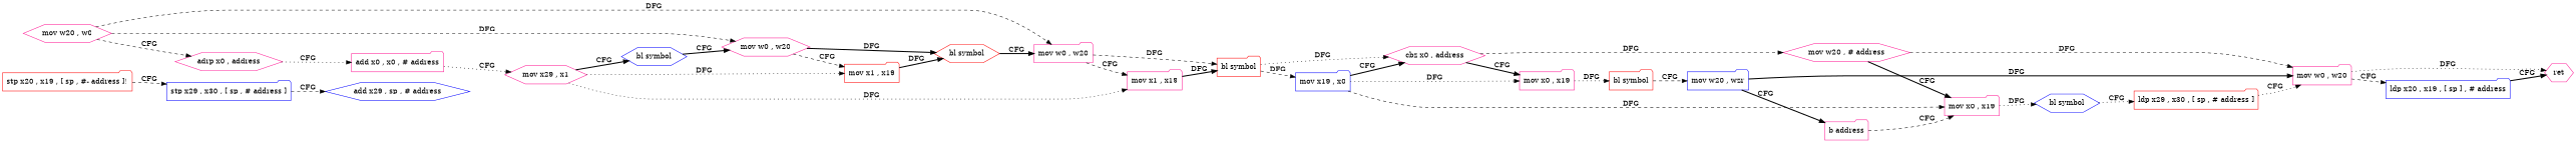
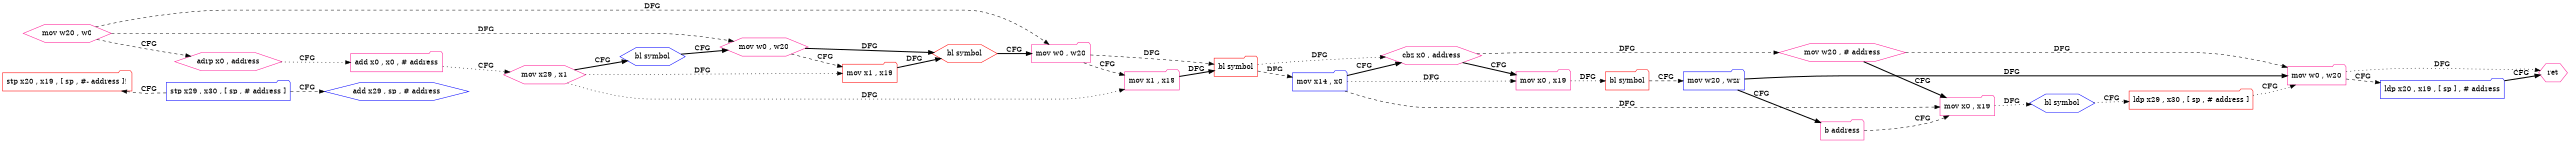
  digraph {
    rankdir=LR
    node [color=deeppink shape=folder]
    edge [style=dashed]
    n1 [color=red label="stp x20 , x19 , [ sp , #- address ]!"]
    n2 [color=blue label="stp x29 , x30 , [ sp , # address ]"]
    n3 [color=blue label="add x29 , sp , # address" shape=hexagon]
    n4 [label="mov w20 , w0" shape=hexagon]
    n5 [label="adrp x0 , address" shape=hexagon]
    n6 [label="mov w0 , w20" shape=hexagon]
    n7 [label="mov w0 , w20"]
    n8 [label="add x0 , x0 , # address"]
    n9 [color=red label="mov x1 , x19"]
    n10 [color=red label="bl symbol" shape=hexagon]
    n11 [label="mov x1 , x19"]
    n12 [color=red label="bl symbol"]
    n13 [label="mov x29 , x1" shape=hexagon]
    n14 [color=blue label="bl symbol" shape=hexagon]
-   n15 [color=blue label="mov x19 , x0"]
+   n15 [color=blue label="mov x14 , x0"]
    n16 [label="cbz x0 , address" shape=hexagon]
    n17 [label="mov x0 , x19"]
    n18 [label="mov x0 , x19"]
    n19 [label="mov w20 , # address" shape=hexagon]
    n20 [color=red label="bl symbol"]
    n21 [color=blue label="bl symbol" shape=hexagon]
    n22 [label="mov w0 , w20"]
    n23 [color=blue label="ldp x20 , x19 , [ sp ] , # address"]
    n24 [label=ret shape=hexagon]
    n25 [color=blue label="mov w20 , wzr"]
    n26 [color=red label="ldp x29 , x30 , [ sp , # address ]"]
    n27 [label="b address"]
-   n1 -> n2 [label=CFG]
+   n2 -> n1 [label=CFG]
    n2 -> n3 [label=CFG]
    n4 -> n5 [label=CFG]
    n4 -> n6 [label=DFG]
    n4 -> n7 [label=DFG]
    n5 -> n8 [label=CFG style=dotted]
    n6 -> n9 [label=CFG]
    n6 -> n10 [label=DFG style=bold]
    n7 -> n11 [label=CFG]
    n7 -> n12 [label=DFG]
    n8 -> n13 [label=CFG style=dotted]
    n9 -> n10 [label=DFG style=bold]
    n10 -> n7 [label=CFG style=bold]
    n11 -> n12 [label=DFG style=bold]
    n12 -> n15 [label=DFG]
    n12 -> n16 [label=DFG style=dotted]
    n13 -> n9 [label=DFG style=dotted]
    n13 -> n11 [label=DFG style=dotted]
    n13 -> n14 [label=CFG style=bold]
    n14 -> n6 [label=CFG style=bold]
    n15 -> n16 [label=CFG style=bold]
    n15 -> n17 [label=DFG style=dotted]
    n15 -> n18 [label=DFG]
    n16 -> n17 [label=CFG style=bold]
    n16 -> n19 [label=DFG]
    n17 -> n20 [label=DFG style=dotted]
    n18 -> n21 [label=DFG style=dotted]
    n19 -> n18 [label=CFG style=bold]
    n19 -> n22 [label=DFG]
    n20 -> n25 [label=CFG]
    n21 -> n26 [label=CFG style=dotted]
    n22 -> n23 [label=CFG]
    n22 -> n24 [label=DFG style=dotted]
    n23 -> n24 [label=CFG style=bold]
    n25 -> n22 [label=DFG style=bold]
    n25 -> n27 [label=CFG style=bold]
    n26 -> n22 [label=CFG style=dotted]
    n27 -> n18 [label=CFG]
  }
